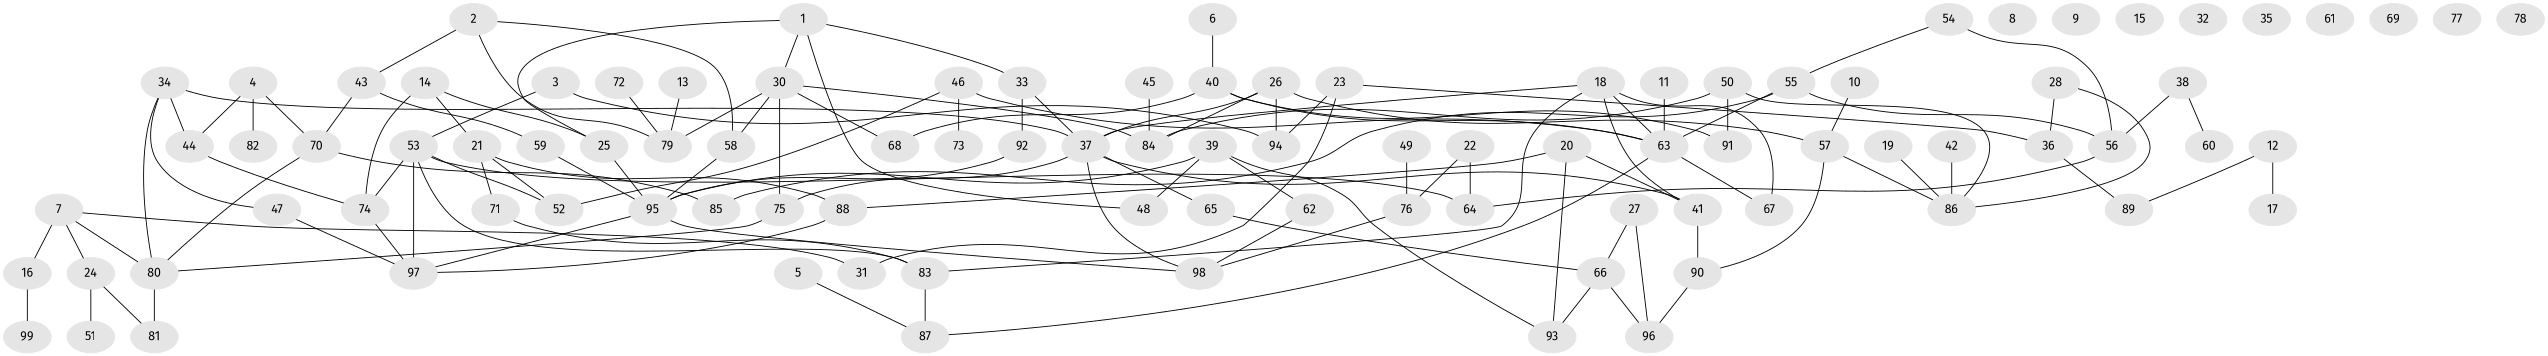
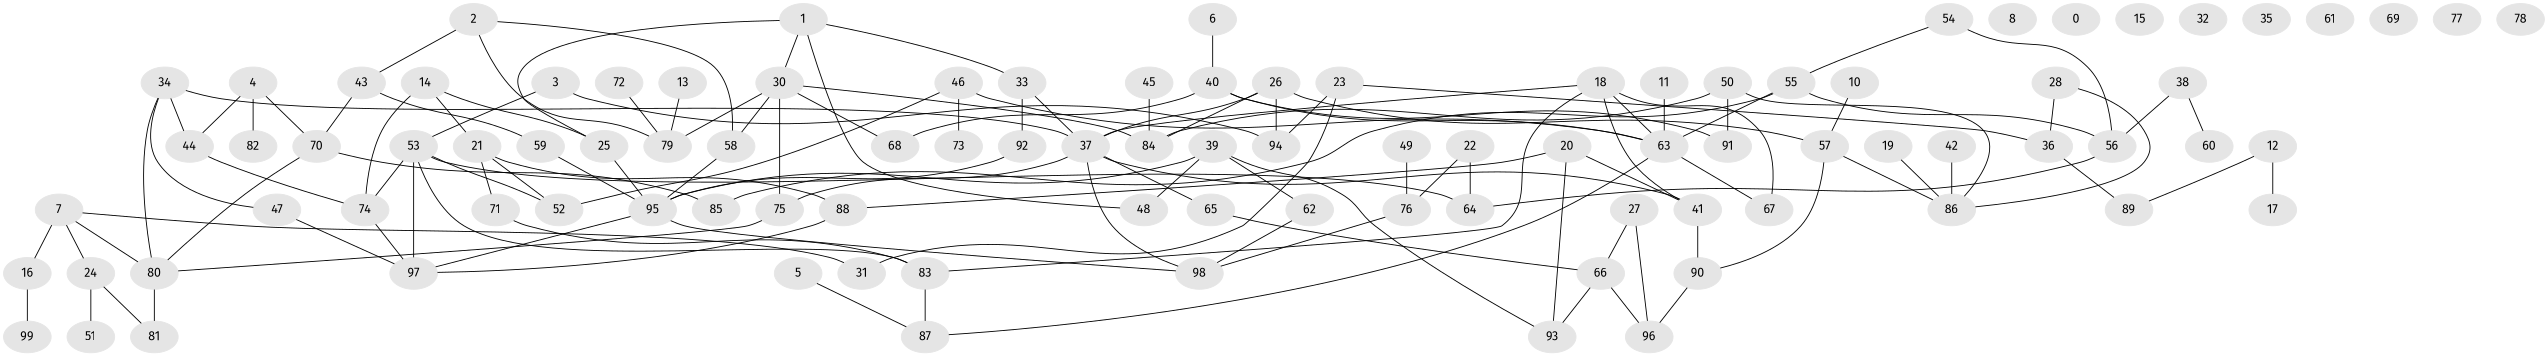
  graph {
    fontname="Fira Sans"
    node [color=gray90 fontname="Fira Sans" style=filled]
    edge [fontname="Fira Sans"]
    1
    25
    30
    33
    48
    95
    58
    79
    84
    68
    75
    37
    92
    2
    43
    70
    59
    3
    53
    94
    74
    83
    52
    64
    97
    4
    44
    82
    80
    85
    5
    87
    6
    40
    63
    91
    7
    16
    24
    31
    n41 [label=99]
    51
    81
    8
-   9
+   9 [label=0]
    10
    57
    86
    90
    11
    67
    12
    17
    89
    13
    14
    21
    88
    71
    15
    18
    41
    65
    98
    19
    20
    93
    22
    76
    23
    36
    26
    27
    66
    96
    28
    32
    34
    47
    35
    38
    56
    60
    39
    62
    42
    45
    46
    73
    49
    50
    54
    55
    61
    69
    72
    77
    78
    1 -- 25
    1 -- 30
    1 -- 33
    1 -- 48
    25 -- 95
    30 -- 58
    30 -- 79
    30 -- 84
    30 -- 68
    30 -- 75
    33 -- 37
    33 -- 92
    95 -- 97
    95 -- 98
    58 -- 95
    75 -- 80
    37 -- 75
    37 -- 41
    37 -- 65
    37 -- 98
    92 -- 95
    2 -- 58
    2 -- 79
    2 -- 43
    43 -- 70
    43 -- 59
    70 -- 80
    70 -- 85
    59 -- 95
    3 -- 53
    3 -- 94
    53 -- 74
    53 -- 83
    53 -- 52
    53 -- 64
    53 -- 97
    74 -- 97
    83 -- 87
    4 -- 70
    4 -- 44
    4 -- 82
    44 -- 74
    80 -- 81
    5 -- 87
    6 -- 40
    40 -- 68
    40 -- 63
    40 -- 91
    63 -- 87
    63 -- 67
    7 -- 80
    7 -- 16
    7 -- 24
    7 -- 31
    16 -- n41
    24 -- 51
    24 -- 81
    10 -- 57
    57 -- 86
    57 -- 90
    90 -- 96
    11 -- 63
    12 -- 17
    12 -- 89
    13 -- 79
    14 -- 25
    14 -- 74
    14 -- 21
    21 -- 52
    21 -- 88
    21 -- 71
    88 -- 97
    71 -- 83
    18 -- 37
    18 -- 83
    18 -- 63
    18 -- 67
    18 -- 41
    41 -- 90
    65 -- 66
    19 -- 86
    20 -- 88
    20 -- 41
    20 -- 93
    22 -- 64
    22 -- 76
    76 -- 98
    23 -- 94
    23 -- 31
    23 -- 36
    36 -- 89
    26 -- 84
    26 -- 37
    26 -- 94
    26 -- 57
    27 -- 66
    27 -- 96
    66 -- 93
    66 -- 96
    28 -- 86
    28 -- 36
    34 -- 37
    34 -- 44
    34 -- 80
    34 -- 47
    47 -- 97
    38 -- 56
    38 -- 60
    56 -- 64
    39 -- 48
    39 -- 95
    39 -- 93
    39 -- 62
    62 -- 98
    42 -- 86
    45 -- 84
    46 -- 52
    46 -- 63
    46 -- 73
    49 -- 76
    50 -- 84
    50 -- 91
    50 -- 86
    54 -- 56
    54 -- 55
    55 -- 85
    55 -- 63
    55 -- 56
    72 -- 79
  }
